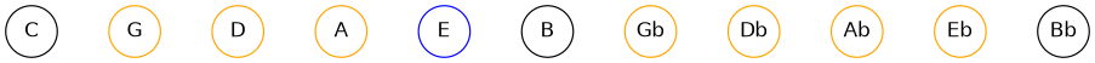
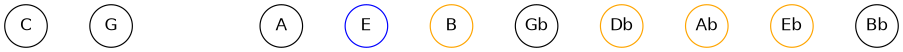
  graph {
    mindist=.1
    rankdir=LR
    node [color=orange fontname=Helvetica margin=0 shape=circle]
    edge [style=invis]
    E [color=blue]
-   B [color=black]
-   Gb
+   B
+   Gb [color=""]
    Db
    Ab
    Eb
    Bb [color=black]
    C [color=black]
-   G
-   D
-   A
+   G [color=black]
+   A [color=""]
    subgraph sub_1 {
      E
      B
      Gb
      Db
      Ab
      Eb
      Bb
      C
      G
-     D
      A
    }
    E -- B
    B -- Gb
    Gb -- Db
    Db -- Ab
    Ab -- Eb
    Eb -- Bb
    C -- G
-   G -- D
-   D -- A
    A -- E
  }
